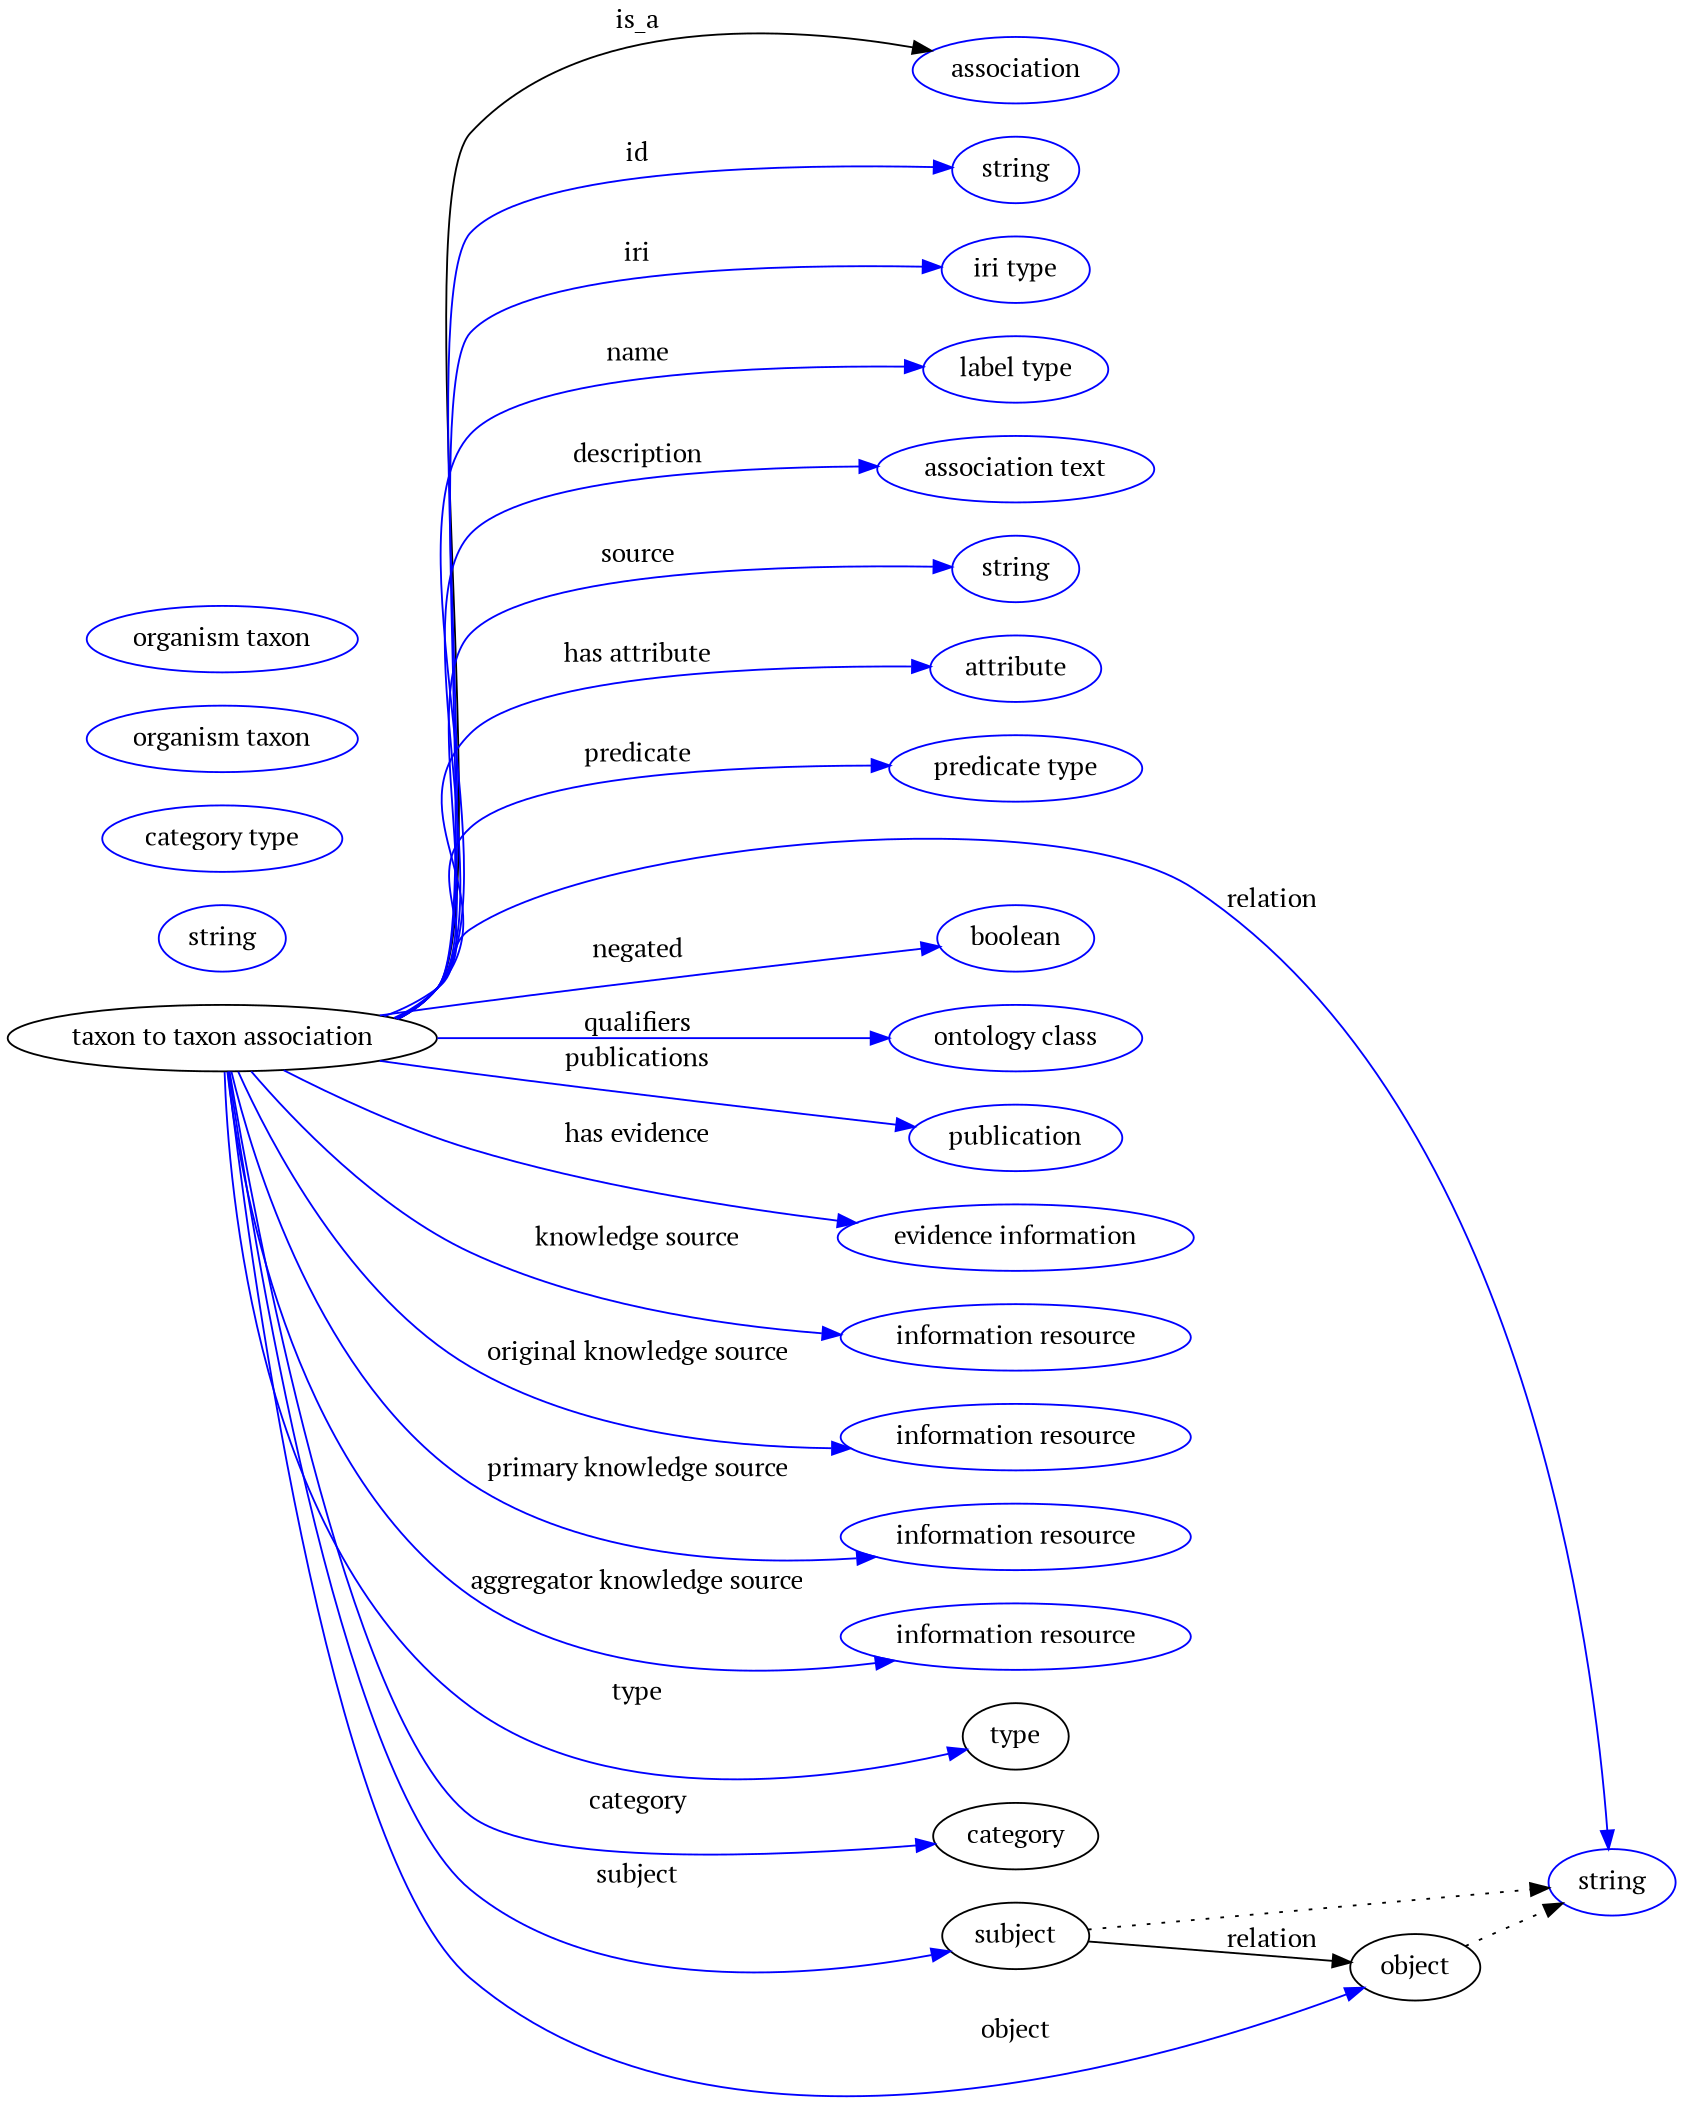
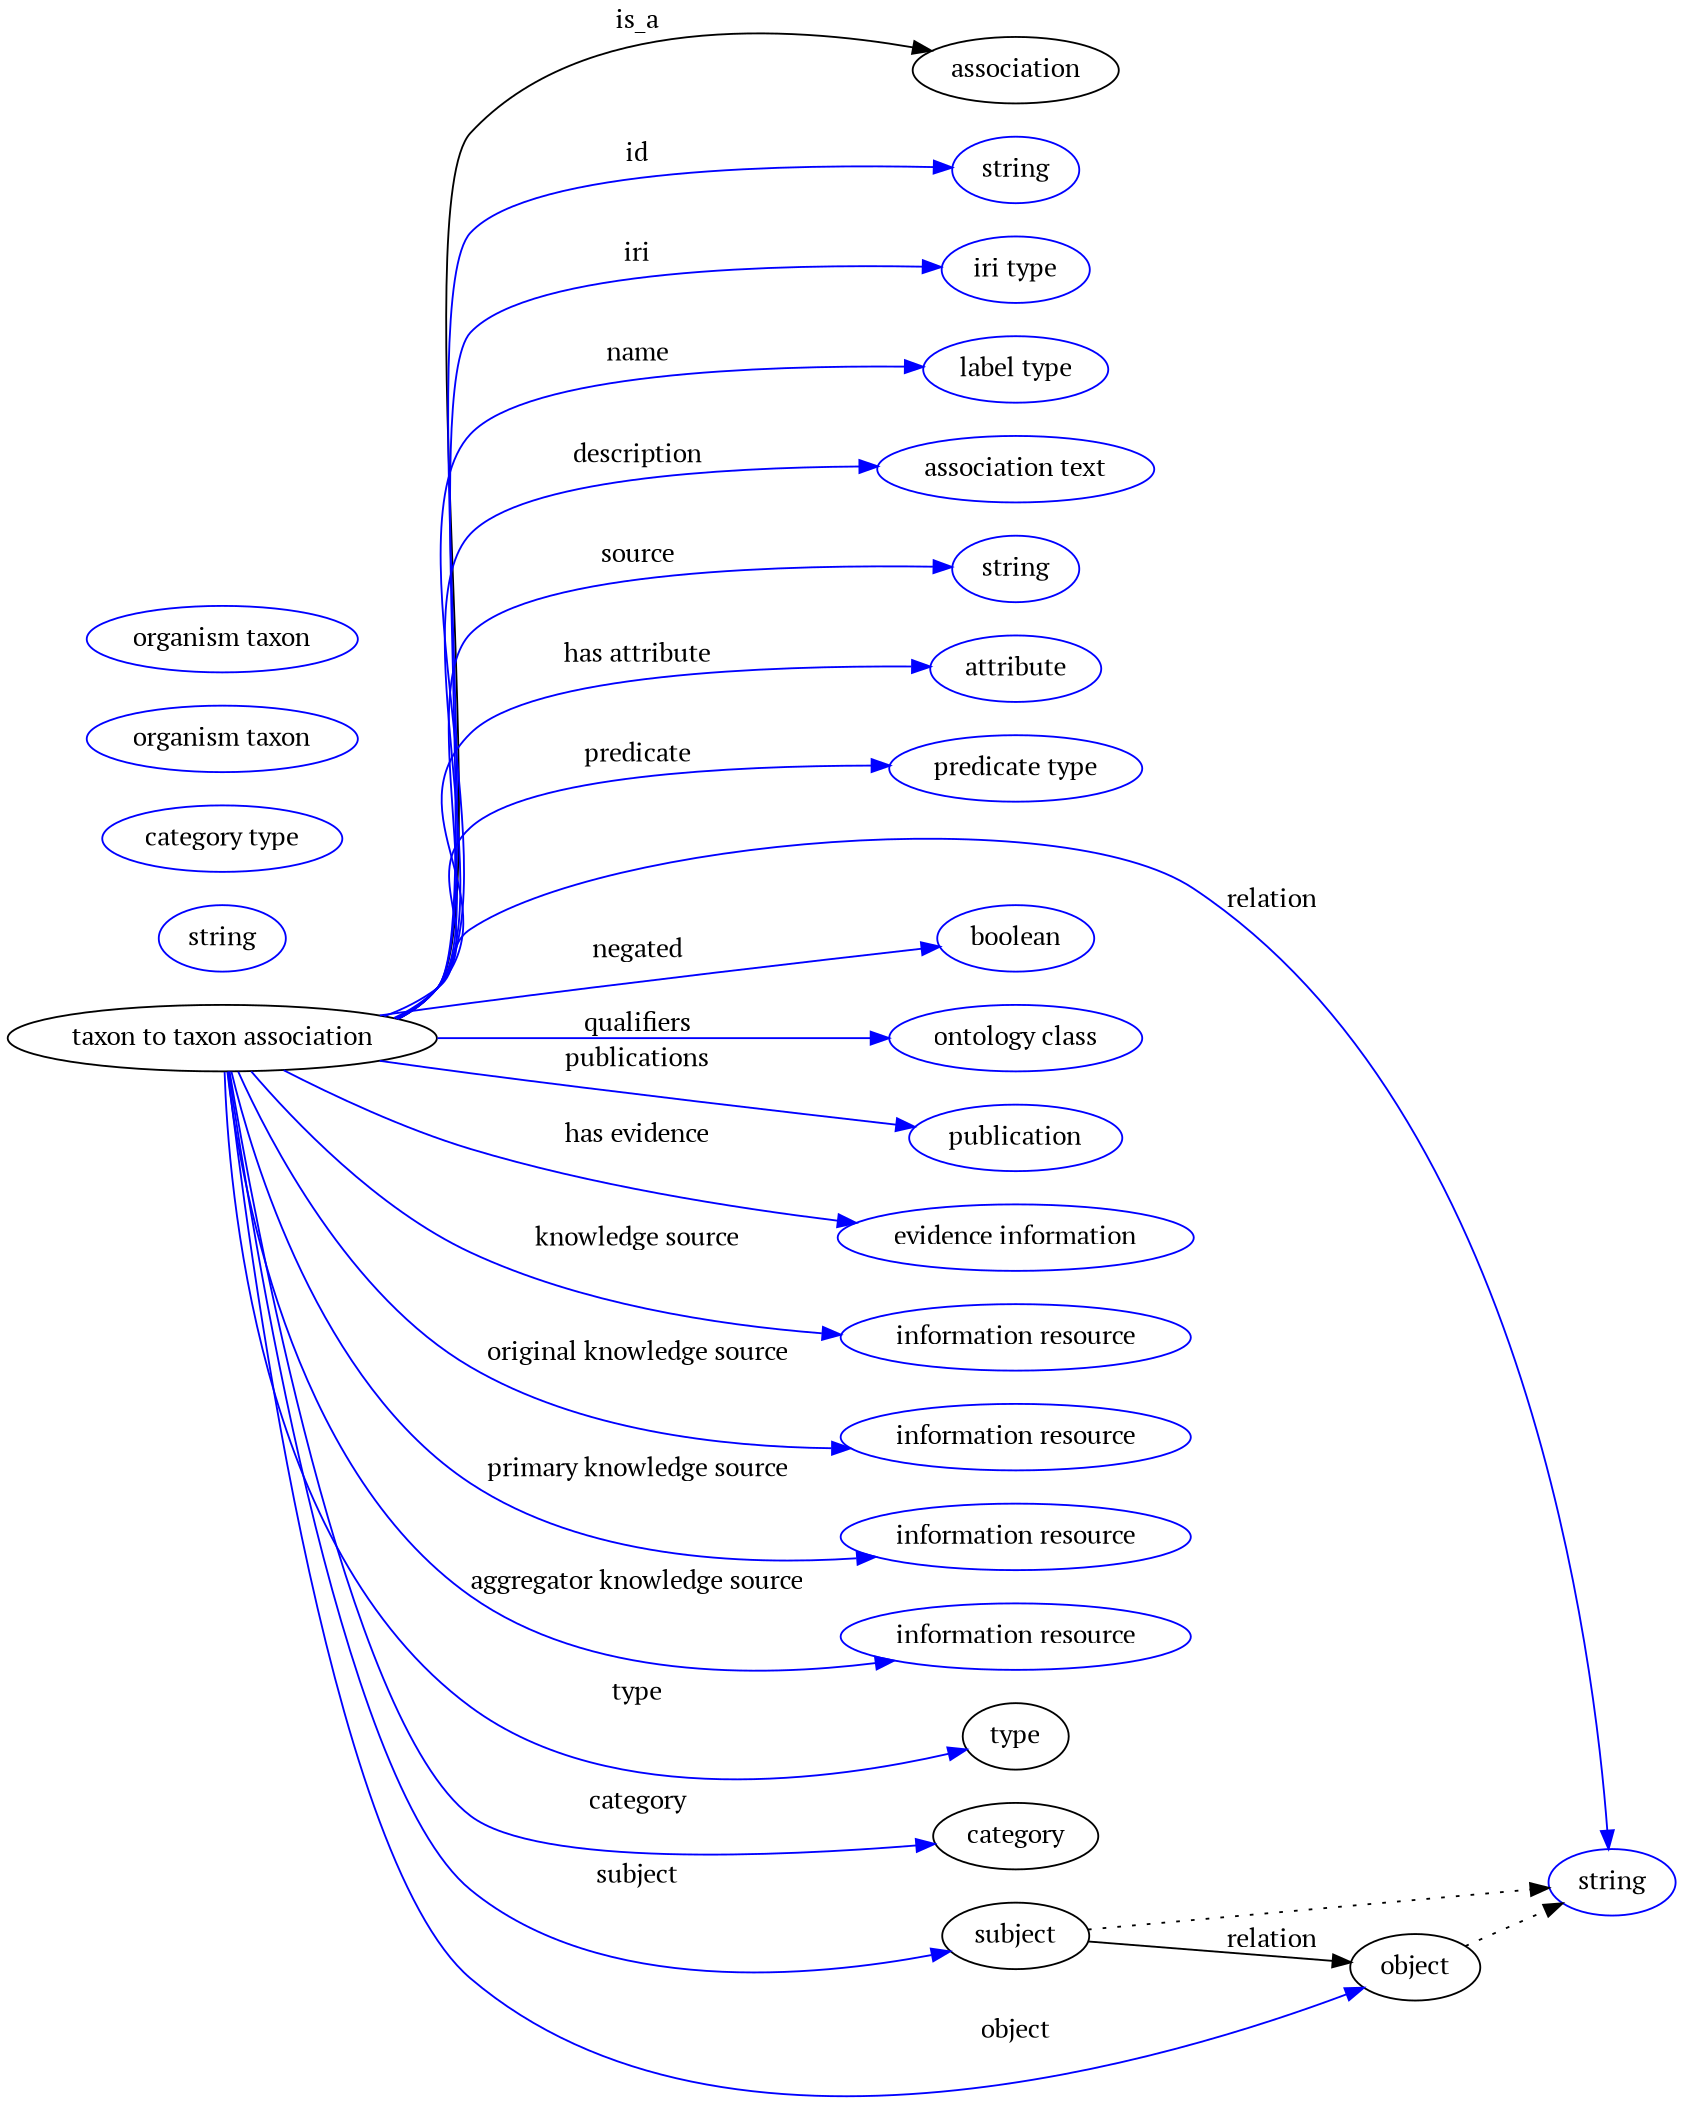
  digraph {
    fontname="PT Serif"
    rankdir=LR
    node [fontname="PT Serif" color=blue]
    edge [fontname="PT Serif" color=blue style=solid]
    n1 [height=0.5 label="taxon to taxon association" width=2.8525 color=""]
-   association [height=0.5 width=1.3902]
+   association [height=0.5 width=1.3902 color=""]
    n3 [height=0.5 label=string width=0.84854]
    n4 [height=0.5 label="iri type" width=1.011]
    n5 [height=0.5 label="label type" width=1.2638]
    n6 [height=0.5 label="association text" width=1.6068]
    n7 [height=0.5 label=string width=0.84854]
    n8 [height=0.5 label=attribute width=1.1193]
    n9 [height=0.5 label="predicate type" width=1.679]
    n10 [height=0.5 label=string width=0.84854]
    n11 [height=0.5 label=boolean width=1.0652]
    n12 [height=0.5 label="ontology class" width=1.7151]
    n13 [height=0.5 label=publication width=1.3902]
    n14 [height=0.5 label="evidence information" width=1.661]
    n15 [height=0.5 label="information resource" width=2.3651]
    n16 [height=0.5 label="information resource" width=2.3651]
    n17 [height=0.5 label="information resource" width=2.3651]
    n18 [height=0.5 label="information resource" width=2.3651]
    type [height=0.5 width=0.75 color=""]
    category [height=0.5 width=1.1374 color=""]
    subject [height=0.5 width=0.99297 color=""]
    object [height=0.5 width=0.9027 color=""]
    n23 [height=0.5 label=string width=0.84854]
    n24 [height=0.5 label="category type" width=1.6249]
    n25 [height=0.5 label="organism taxon" width=1.8234]
    n26 [height=0.5 label="organism taxon" width=1.8234]
    n1 -> association [label=is_a color="" style=""]
    n1 -> n3 [label=id]
    n1 -> n4 [label=iri]
    n1 -> n5 [label=name]
    n1 -> n6 [label=description]
    n1 -> n7 [label=source]
    n1 -> n8 [label="has attribute"]
    n1 -> n9 [label=predicate]
    n1 -> n10 [label=relation]
    n1 -> n11 [label=negated]
    n1 -> n12 [label=qualifiers]
    n1 -> n13 [label=publications]
    n1 -> n14 [label="has evidence"]
    n1 -> n15 [label="knowledge source"]
    n1 -> n16 [label="original knowledge source"]
    n1 -> n17 [label="primary knowledge source"]
    n1 -> n18 [label="aggregator knowledge source"]
    n1 -> type [label=type]
    n1 -> category [label=category]
    n1 -> subject [label=subject]
    n1 -> object [label=object]
    subject -> n10 [style=dotted color=""]
    subject -> object [label=relation color="" style=""]
    object -> n10 [style=dotted color=""]
  }
